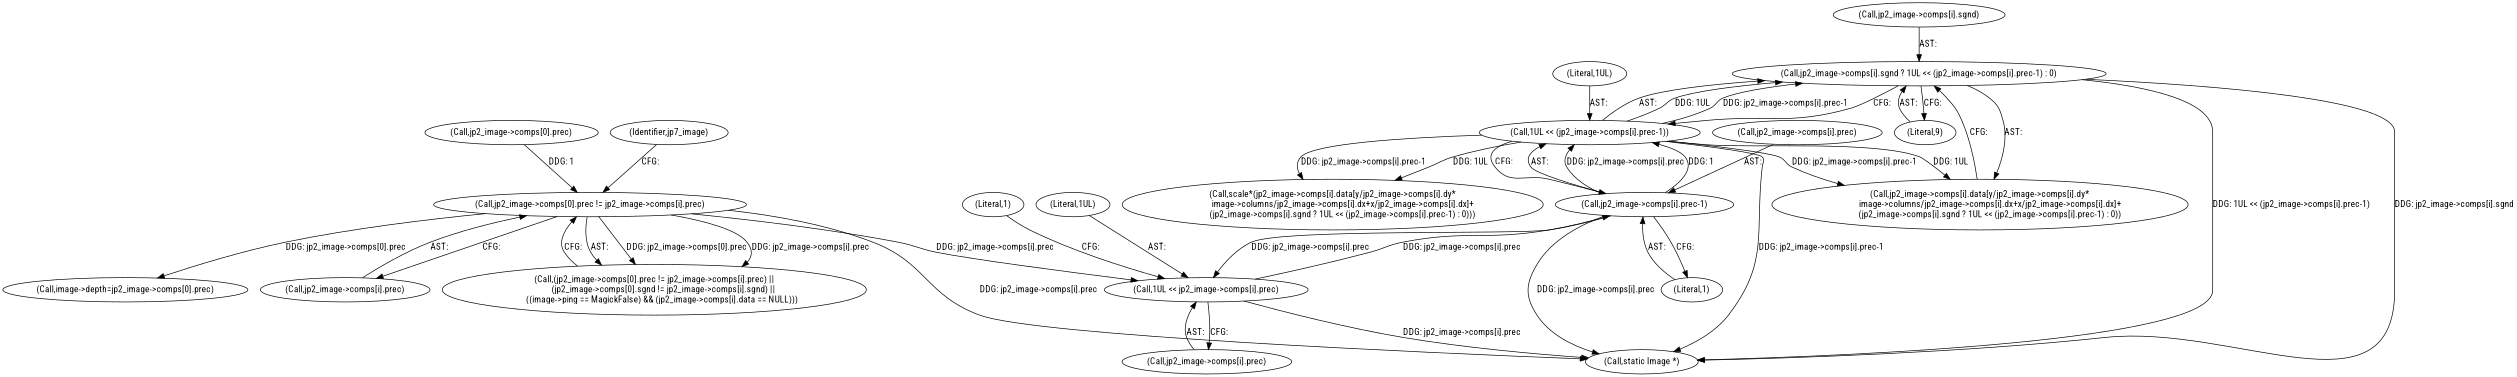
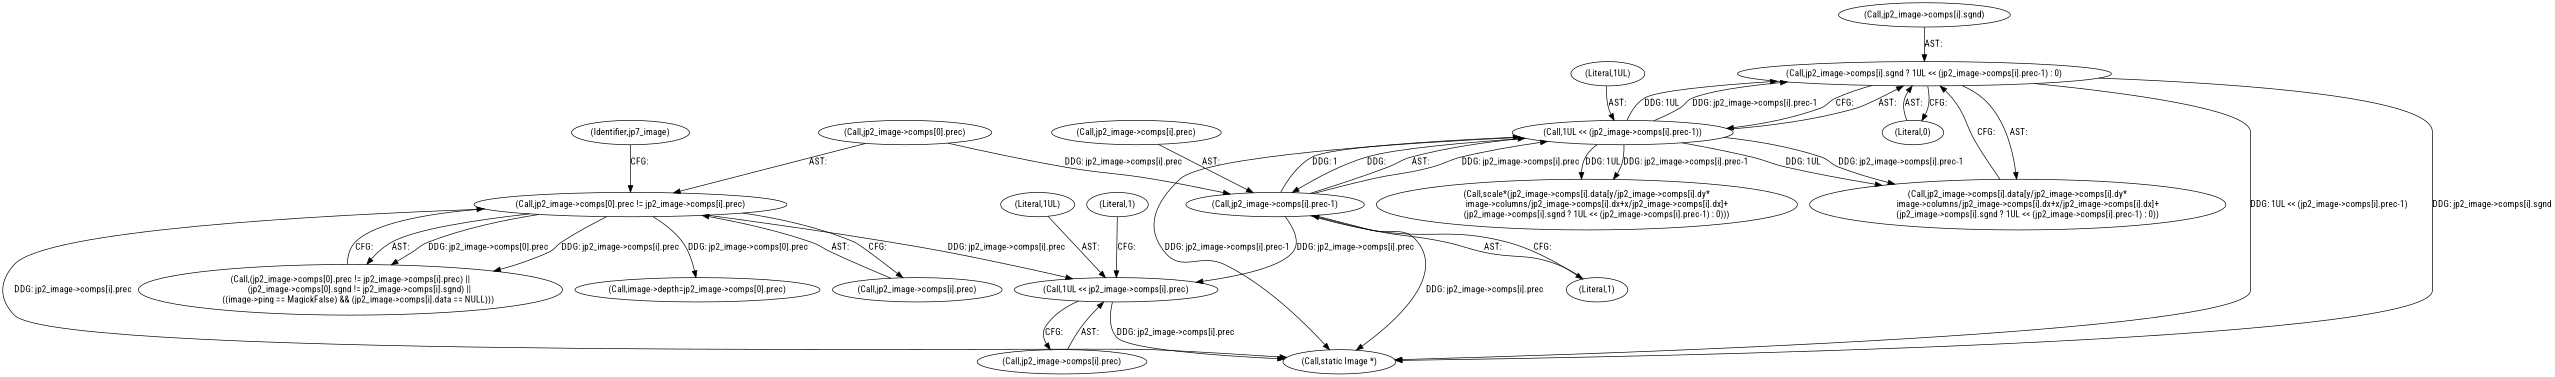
  digraph {
    fontname="Roboto Condensed"
    node [fontname="Roboto Condensed"]
    edge [fontname="Roboto Condensed"]
    n1 [label="(Call,jp2_image->comps[i].sgnd ? 1UL << (jp2_image->comps[i].prec-1) : 0)"]
    n2 [label="(Call,1UL << (jp2_image->comps[i].prec-1))"]
-   n3 [label="(Literal,9)"]
+   n3 [label="(Literal,0)"]
    n4 [label="(Call,jp2_image->comps[i].data[y/jp2_image->comps[i].dy*\n          image->columns/jp2_image->comps[i].dx+x/jp2_image->comps[i].dx]+\n          (jp2_image->comps[i].sgnd ? 1UL << (jp2_image->comps[i].prec-1) : 0))"]
    n5 [label="(Call,static Image *)"]
    n6 [label="(Call,jp2_image->comps[i].prec-1)"]
    n7 [label="(Call,scale*(jp2_image->comps[i].data[y/jp2_image->comps[i].dy*\n          image->columns/jp2_image->comps[i].dx+x/jp2_image->comps[i].dx]+\n          (jp2_image->comps[i].sgnd ? 1UL << (jp2_image->comps[i].prec-1) : 0)))"]
    n8 [label="(Call,1UL << jp2_image->comps[i].prec)"]
    n9 [label="(Literal,1)"]
    n10 [label="(Call,jp2_image->comps[i].prec)"]
    n11 [label="(Call,jp2_image->comps[0].prec != jp2_image->comps[i].prec)"]
    n12 [label="(Call,image->depth=jp2_image->comps[0].prec)"]
    n13 [label="(Call,jp2_image->comps[i].prec)"]
    n14 [label="(Call,(jp2_image->comps[0].prec != jp2_image->comps[i].prec) ||\n         (jp2_image->comps[0].sgnd != jp2_image->comps[i].sgnd) ||\n        ((image->ping == MagickFalse) && (jp2_image->comps[i].data == NULL)))"]
    n15 [label="(Call,jp2_image->comps[0].prec)"]
    n16 [label="(Call,jp2_image->comps[i].prec)"]
    n17 [label="(Literal,1)"]
    n18 [label="(Call,jp2_image->comps[i].sgnd)"]
    n19 [label="(Literal,1UL)"]
    n20 [label="(Literal,1UL)"]
    n21 [label="(Identifier,jp7_image)"]
    n1 -> n2 [label="CFG: "]
    n1 -> n3 [label="CFG: "]
    n1 -> n4 [label="AST: "]
    n1 -> n5 [label="DDG: 1UL << (jp2_image->comps[i].prec-1)"]
    n1 -> n5 [label="DDG: jp2_image->comps[i].sgnd"]
    n2 -> n1 [label="AST: "]
    n2 -> n1 [label="DDG: 1UL"]
    n2 -> n1 [label="DDG: jp2_image->comps[i].prec-1"]
    n2 -> n4 [label="DDG: 1UL"]
    n2 -> n4 [label="DDG: jp2_image->comps[i].prec-1"]
    n2 -> n5 [label="DDG: jp2_image->comps[i].prec-1"]
-   n2 -> n6 [label="CFG: "]
+   n2 -> n6 [label="DDG: "]
    n2 -> n7 [label="DDG: 1UL"]
    n2 -> n7 [label="DDG: jp2_image->comps[i].prec-1"]
    n3 -> n1 [label="AST: "]
    n4 -> n1 [label="CFG: "]
    n6 -> n2 [label="AST: "]
    n6 -> n2 [label="DDG: jp2_image->comps[i].prec"]
    n6 -> n2 [label="DDG: 1"]
    n6 -> n5 [label="DDG: jp2_image->comps[i].prec"]
    n6 -> n8 [label="DDG: jp2_image->comps[i].prec"]
    n6 -> n9 [label="CFG: "]
    n8 -> n5 [label="DDG: jp2_image->comps[i].prec"]
-   n8 -> n6 [label="DDG: jp2_image->comps[i].prec"]
+   n15 -> n6 [label="DDG: jp2_image->comps[i].prec"]
    n8 -> n10 [label="CFG: "]
    n9 -> n6 [label="AST: "]
    n10 -> n8 [label="AST: "]
    n11 -> n5 [label="DDG: jp2_image->comps[i].prec"]
    n11 -> n8 [label="DDG: jp2_image->comps[i].prec"]
    n11 -> n12 [label="DDG: jp2_image->comps[0].prec"]
    n11 -> n13 [label="CFG: "]
    n11 -> n14 [label="AST: "]
    n11 -> n14 [label="DDG: jp2_image->comps[0].prec"]
    n11 -> n14 [label="DDG: jp2_image->comps[i].prec"]
    n13 -> n11 [label="AST: "]
    n14 -> n11 [label="CFG: "]
-   n15 -> n11 [label="DDG: 1"]
+   n15 -> n11 [label="AST: "]
    n16 -> n6 [label="AST: "]
    n17 -> n8 [label="CFG: "]
    n18 -> n1 [label="AST: "]
    n19 -> n8 [label="AST: "]
    n20 -> n2 [label="AST: "]
    n21 -> n11 [label="CFG: "]
  }
